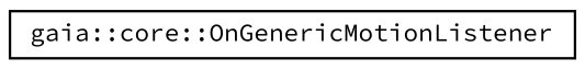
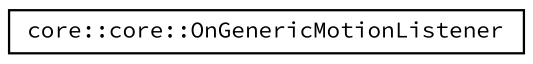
  digraph {
    rankdir=LR
    fontname="Source Code Pro"
-   n1 [color=black fillcolor=white fontname="Source Code Pro" fontsize=10 height=0.2 label="gaia::core::OnGenericMotionListener" shape=record style=filled width=0.4]
+   n1 [color=black fillcolor=white fontname="Source Code Pro" fontsize=10 height=0.2 label="core::core::OnGenericMotionListener" shape=record style=filled width=0.4]
  }
